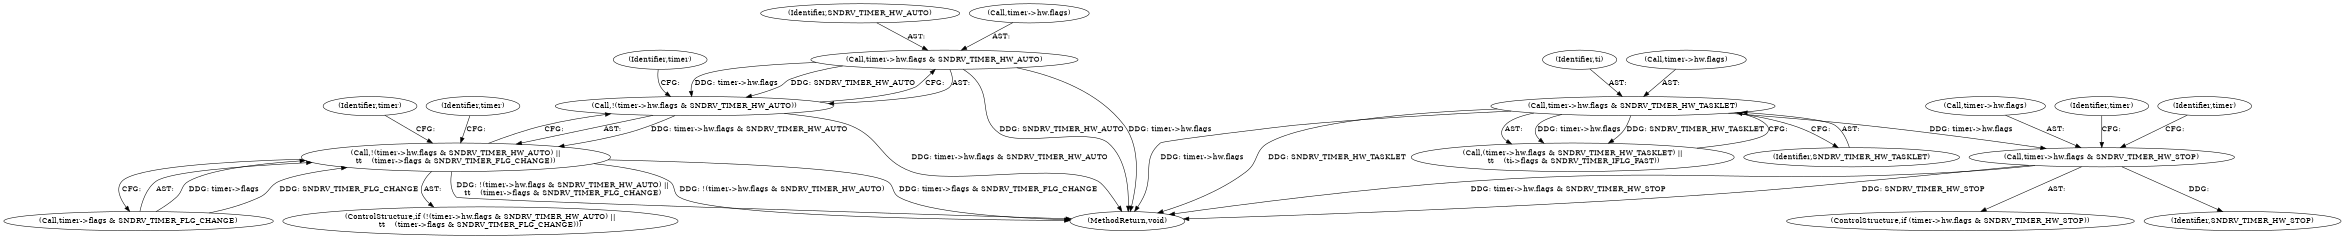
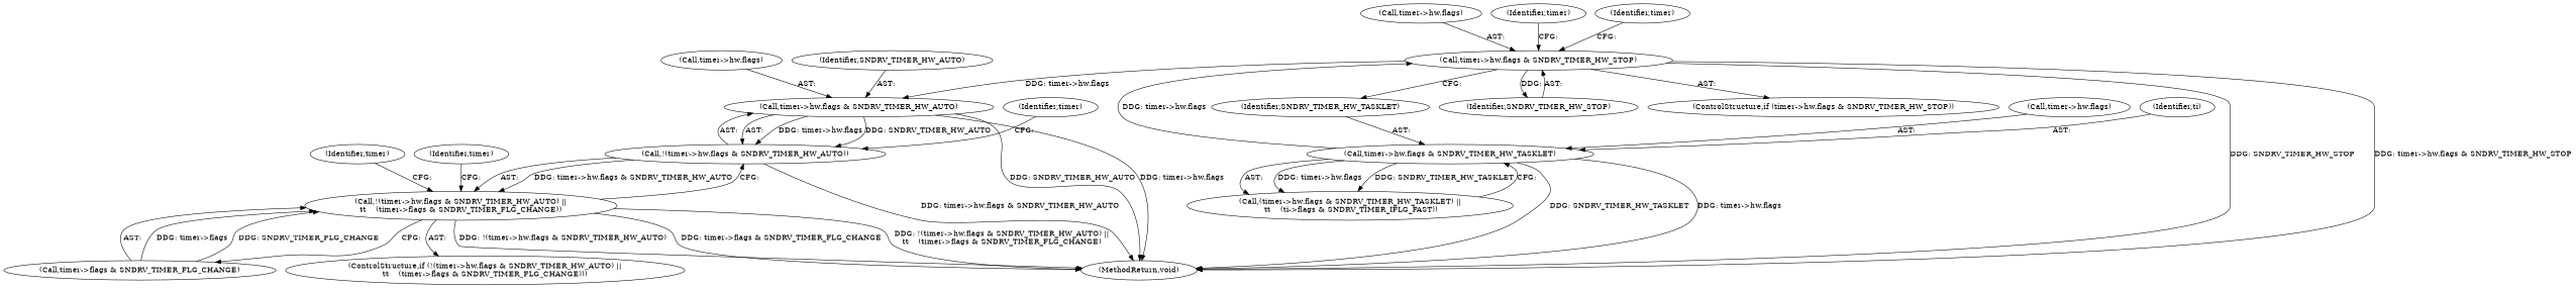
  digraph {
    n1 [label="(Call,timer->hw.flags & SNDRV_TIMER_HW_AUTO)"]
    n2 [label="(Call,!(timer->hw.flags & SNDRV_TIMER_HW_AUTO))"]
    n3 [label="(MethodReturn,void)"]
    n4 [label="(Call,!(timer->hw.flags & SNDRV_TIMER_HW_AUTO) ||\n\t\t    (timer->flags & SNDRV_TIMER_FLG_CHANGE))"]
    n5 [label="(Identifier,SNDRV_TIMER_HW_AUTO)"]
    n6 [label="(Call,timer->hw.flags & SNDRV_TIMER_HW_STOP)"]
    n7 [label="(Identifier,SNDRV_TIMER_HW_STOP)"]
    n8 [label="(ControlStructure,if (timer->hw.flags & SNDRV_TIMER_HW_STOP))"]
    n9 [label="(Call,timer->hw.flags & SNDRV_TIMER_HW_TASKLET)"]
    n10 [label="(Call,(timer->hw.flags & SNDRV_TIMER_HW_TASKLET) ||\n \t\t    (ti->flags & SNDRV_TIMER_IFLG_FAST))"]
    n11 [label="(Identifier,SNDRV_TIMER_HW_TASKLET)"]
    n12 [label="(Call,timer->flags & SNDRV_TIMER_FLG_CHANGE)"]
    n13 [label="(ControlStructure,if (!(timer->hw.flags & SNDRV_TIMER_HW_AUTO) ||\n\t\t    (timer->flags & SNDRV_TIMER_FLG_CHANGE)))"]
    n14 [label="(Identifier,timer)"]
    n15 [label="(Identifier,timer)"]
    n16 [label="(Call,timer->hw.flags)"]
    n17 [label="(Call,timer->hw.flags)"]
    n18 [label="(Identifier,timer)"]
    n19 [label="(Call,timer->hw.flags)"]
    n20 [label="(Identifier,timer)"]
    n21 [label="(Identifier,ti)"]
    n22 [label="(Identifier,timer)"]
    n1 -> n2 [label="AST: "]
    n1 -> n2 [label="DDG: timer->hw.flags"]
    n1 -> n2 [label="DDG: SNDRV_TIMER_HW_AUTO"]
    n1 -> n3 [label="DDG: SNDRV_TIMER_HW_AUTO"]
    n1 -> n3 [label="DDG: timer->hw.flags"]
-   n2 -> n1 [label="CFG: "]
+   n2 -> n1 [label="AST: "]
    n2 -> n3 [label="DDG: timer->hw.flags & SNDRV_TIMER_HW_AUTO"]
    n2 -> n4 [label="AST: "]
    n2 -> n4 [label="DDG: timer->hw.flags & SNDRV_TIMER_HW_AUTO"]
    n4 -> n2 [label="CFG: "]
    n4 -> n3 [label="DDG: timer->flags & SNDRV_TIMER_FLG_CHANGE"]
    n4 -> n3 [label="DDG: !(timer->hw.flags & SNDRV_TIMER_HW_AUTO) ||\n\t\t    (timer->flags & SNDRV_TIMER_FLG_CHANGE)"]
    n4 -> n3 [label="DDG: !(timer->hw.flags & SNDRV_TIMER_HW_AUTO)"]
    n4 -> n12 [label="CFG: "]
    n4 -> n13 [label="AST: "]
    n5 -> n1 [label="AST: "]
+   n6 -> n1 [label="DDG: timer->hw.flags"]
    n6 -> n3 [label="DDG: SNDRV_TIMER_HW_STOP"]
    n6 -> n3 [label="DDG: timer->hw.flags & SNDRV_TIMER_HW_STOP"]
    n6 -> n7 [label="DDG: "]
    n6 -> n8 [label="AST: "]
+   n7 -> n6 [label="AST: "]
    n9 -> n3 [label="DDG: SNDRV_TIMER_HW_TASKLET"]
    n9 -> n3 [label="DDG: timer->hw.flags"]
    n9 -> n6 [label="DDG: timer->hw.flags"]
    n9 -> n10 [label="AST: "]
    n9 -> n10 [label="DDG: timer->hw.flags"]
    n9 -> n10 [label="DDG: SNDRV_TIMER_HW_TASKLET"]
-   n9 -> n11 [label="CFG: "]
+   n6 -> n11 [label="CFG: "]
    n10 -> n9 [label="CFG: "]
    n11 -> n9 [label="AST: "]
    n12 -> n4 [label="AST: "]
    n12 -> n4 [label="DDG: timer->flags"]
    n12 -> n4 [label="DDG: SNDRV_TIMER_FLG_CHANGE"]
    n14 -> n4 [label="CFG: "]
    n15 -> n2 [label="CFG: "]
    n16 -> n6 [label="AST: "]
    n17 -> n9 [label="AST: "]
    n18 -> n6 [label="CFG: "]
    n19 -> n1 [label="AST: "]
    n20 -> n6 [label="CFG: "]
    n21 -> n9 [label="AST: "]
    n22 -> n4 [label="CFG: "]
  }
